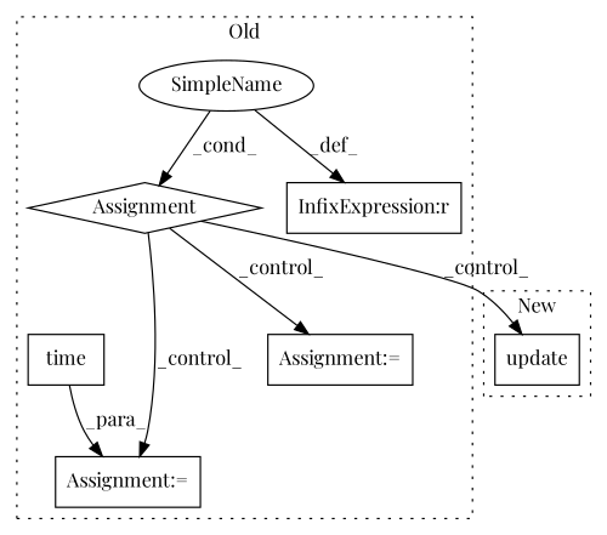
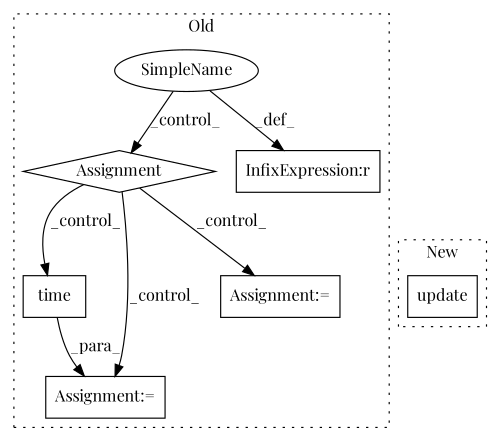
  digraph {
    fontname="Playfair Display"
    node [a=32 fontname="Playfair Display" l=1 shape=box]
    edge [fontname="Playfair Display"]
    n1 [l=6 label=time s=556]
    n2 [a=7 label="Assignment:=" s=550]
    n3 [a=25 l="4,2" label=Assignment s="405,422" shape=diamond]
    n4 [a=42 label=SimpleName shape=ellipse l=""]
    n5 [a=27 l=4 label="InfixExpression:r" s=414]
    n6 [a=7 label="Assignment:=" s=445]
    n7 [l="7,1" label=update s="1840,1858"]
    subgraph cluster_1 {
      label=Old
      style=dotted
      n1
      n2
      n3
      n4
      n5
      n6
    }
    subgraph cluster_2 {
      label=New
      style=dotted
      n7
    }
    n1 -> n2 [label=_para_]
-   n3 -> n7 [label=_control_]
+   n3 -> n1 [label=_control_]
    n3 -> n2 [label=_control_]
    n3 -> n6 [label=_control_]
-   n4 -> n3 [label=_cond_]
+   n4 -> n3 [label=_control_]
    n4 -> n5 [label=_def_]
  }
